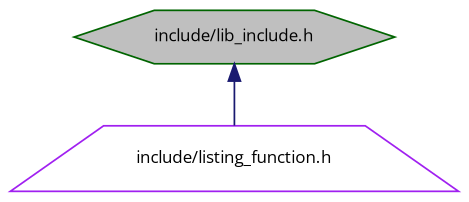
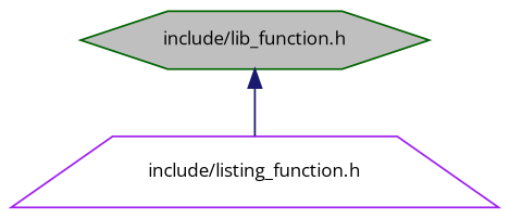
  digraph {
    fontname="Open Sans"
    node [fontname="Open Sans" fontsize=10 style=filled]
-   n1 [color=darkgreen fillcolor=grey75 fontcolor=black height=0.2 label="include/lib_include.h" shape=hexagon width=0.4]
+   n1 [color=darkgreen fillcolor=grey75 fontcolor=black height=0.2 label="include/lib_function.h" shape=hexagon width=0.4]
    n2 [color=purple fillcolor=white height=0.2 label="include/listing_function.h" shape=trapezium width=0.4]
    n1 -> n2 [color=midnightblue dir=back fontname="Open Sans" fontsize=10 labelfontname=Helvetica labelfontsize=10 style=solid]
  }
